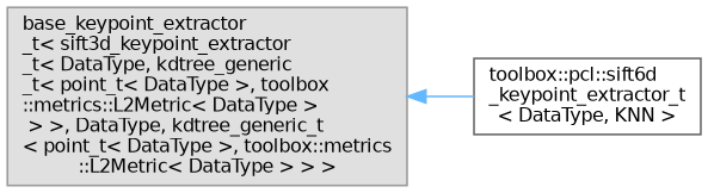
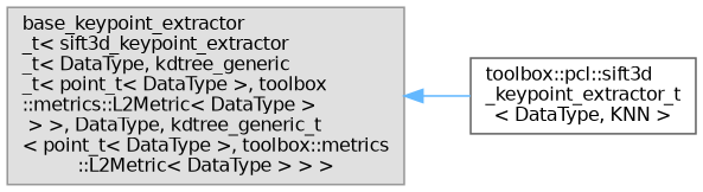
  digraph {
    rankdir=LR
    node [fontname=Helvetica fontsize=10 shape=box style=filled]
    n1 [color=grey60 fillcolor="#E0E0E0" height=0.2 label="base_keypoint_extractor\l_t\< sift3d_keypoint_extractor\l_t\< DataType, kdtree_generic\l_t\< point_t\< DataType \>, toolbox\l::metrics::L2Metric\< DataType \>\l \> \>, DataType, kdtree_generic_t\l\< point_t\< DataType \>, toolbox::metrics\l::L2Metric\< DataType \> \> \>" width=0.4]
-   n2 [color=grey40 fillcolor=white height=0.2 label="toolbox::pcl::sift6d\l_keypoint_extractor_t\l\< DataType, KNN \>" width=0.4]
+   n2 [color=grey40 fillcolor=white height=0.2 label="toolbox::pcl::sift3d\l_keypoint_extractor_t\l\< DataType, KNN \>" width=0.4]
    n1 -> n2 [color=steelblue1 dir=back fontname=Helvetica fontsize=10 labelfontname=Helvetica labelfontsize=10 style=solid]
  }
